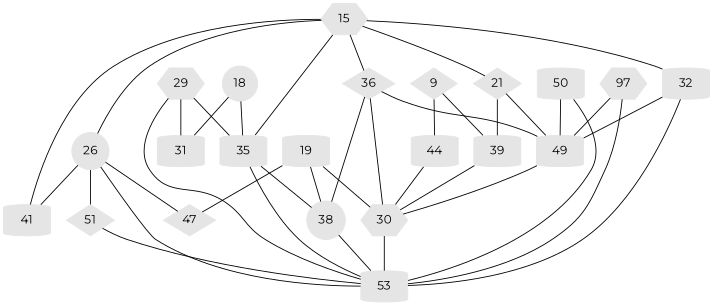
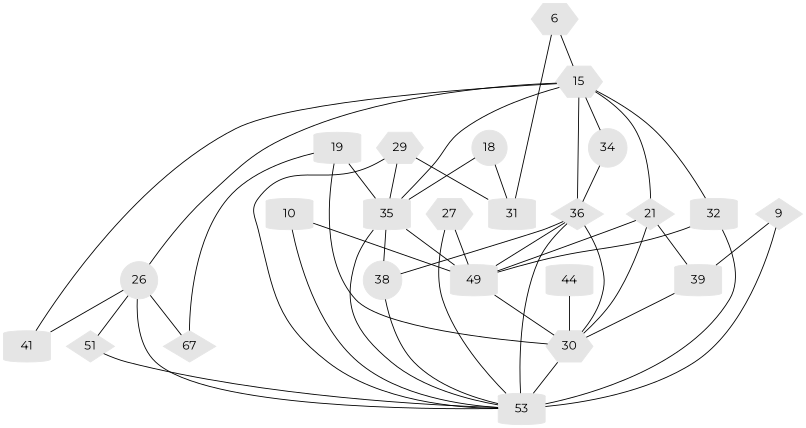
  graph {
    fontname=Montserrat
    node [color=gray90 fontname=Montserrat shape=cylinder style=filled]
    edge [fontname=Montserrat]
    15 [shape=hexagon super="+11"]
    32
    41
    21 [shape=diamond]
    26 [shape=circle super="+25"]
+   34 [shape=circle]
    35 [super="+23"]
    36 [shape=diamond super="+28+30"]
+   6 [shape=hexagon]
    31 [super="+13"]
    9 [shape=diamond]
    39
    53 [super="+46+42"]
    n14 [label=30 shape=hexagon super="+33+37+48"]
    49 [super="+2+45"]
-   10 [label=50]
+   10
    51 [shape=diamond super="+8"]
-   47 [shape=diamond]
+   47 [shape=diamond label=67]
    38 [shape=circle]
    18 [shape=circle]
    19
-   27 [shape=hexagon label=97]
+   27 [shape=hexagon]
    29 [shape=hexagon]
    44
    15 -- 32 [weight=2]
    15 -- 41
    15 -- 21
    15 -- 26
+   15 -- 34 [weight=2]
    15 -- 35 [weight=2]
    15 -- 36
    32 -- 53 [weight=2]
    32 -- 49
    21 -- 39
+   21 -- n14
    21 -- 49
    26 -- 41 [weight=2]
    26 -- 53 [weight=3]
    26 -- 51 [weight=2]
    26 -- 47 [weight=2]
+   34 -- 36
    35 -- 53
+   35 -- 49
    35 -- 38
+   36 -- 53 [weight=2]
    36 -- n14 [weight=2]
    36 -- 49 [weight=3]
    36 -- 38 [weight=2]
+   6 -- 15
+   6 -- 31
    9 -- 39
-   9 -- 44 [weight=3]
+   9 -- 53 [weight=3]
    39 -- n14
    n14 -- 53 [weight=4]
    49 -- n14 [weight=2]
    10 -- 53
    10 -- 49
    51 -- 53
    38 -- 53
    18 -- 35
    18 -- 31
-   19 -- 38
+   19 -- 35
    19 -- n14 [weight=4]
    19 -- 47
    27 -- 53
    27 -- 49
    29 -- 35
    29 -- 31 [weight=2]
    29 -- 53
    44 -- n14
  }
